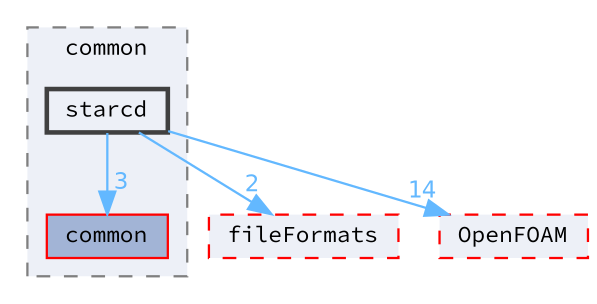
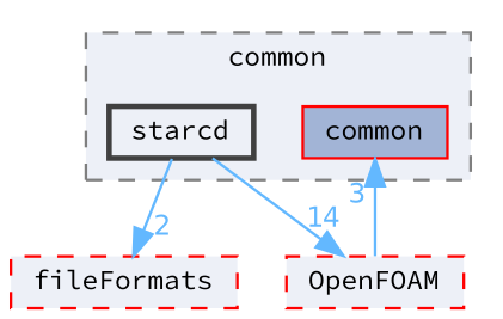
  digraph {
    compound=true
    fontname="Source Code Pro"
    node [color=red fillcolor="#edf0f7" fontname="Source Code Pro" fontsize=10 shape=box style="filled,dashed"]
    edge [color=steelblue1 fontcolor=steelblue1 fontname="Source Code Pro" fontsize=10 labeldistance=1.5 labelfontname=Helvetica labelfontsize=10]
    n1 [fillcolor="#a2b4d6" height=0.2 label=common style=filled width=0.4]
    n2 [color=grey25 height=0.2 label=starcd style="filled,bold" width=0.4]
    n3 [height=0.2 label=fileFormats width=0.4]
    n4 [height=0.2 label=OpenFOAM width=0.4]
    subgraph cluster_1 {
      bgcolor="#edf0f7"
      fontsize=10
      label=common
      pencolor=grey50
      style="filled,dashed"
      n1
      n2
    }
-   n2 -> n1 [headlabel=3]
+   n4 -> n1 [headlabel=3]
    n2 -> n3 [headlabel=2]
    n2 -> n4 [headlabel=14]
  }
